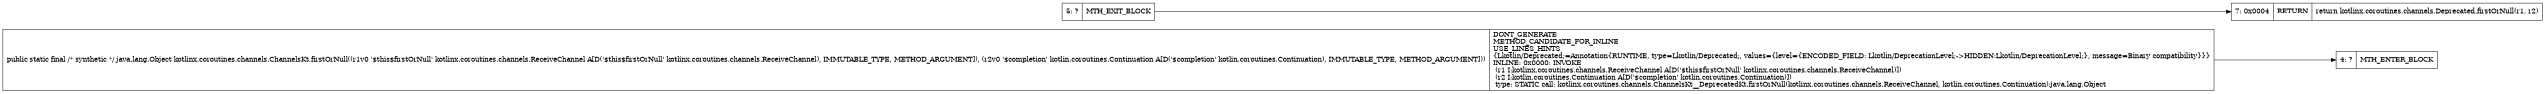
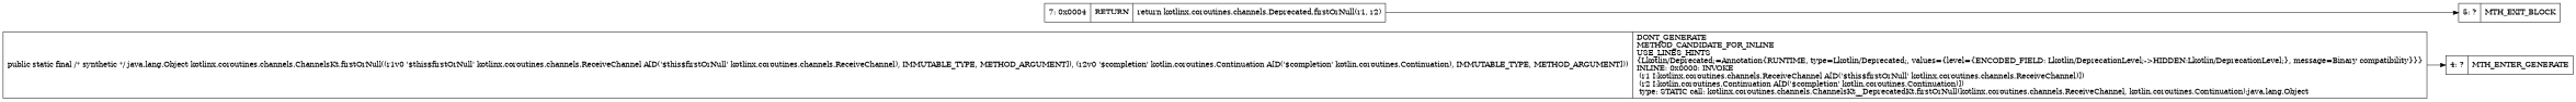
  digraph {
    rankdir=LR
    node [shape=record]
-   n1 [label="{4\:\ ?|MTH_ENTER_BLOCK\l}"]
+   n1 [label="{4\:\ ?|MTH_ENTER_GENERATE\l}"]
    n2 [label="{7\:\ 0x0004|RETURN\l|return kotlinx.coroutines.channels.Deprecated.firstOrNull(r1, r2)\l}"]
    n3 [label="{5\:\ ?|MTH_EXIT_BLOCK\l}"]
    n4 [label="{public static final \/* synthetic *\/ java.lang.Object kotlinx.coroutines.channels.ChannelsKt.firstOrNull((r1v0 '$this$firstOrNull' kotlinx.coroutines.channels.ReceiveChannel A[D('$this$firstOrNull' kotlinx.coroutines.channels.ReceiveChannel), IMMUTABLE_TYPE, METHOD_ARGUMENT]), (r2v0 '$completion' kotlin.coroutines.Continuation A[D('$completion' kotlin.coroutines.Continuation), IMMUTABLE_TYPE, METHOD_ARGUMENT]))  | DONT_GENERATE\lMETHOD_CANDIDATE_FOR_INLINE\lUSE_LINES_HINTS\l\{Lkotlin\/Deprecated;=Annotation\{RUNTIME, type=Lkotlin\/Deprecated;, values=\{level=\{ENCODED_FIELD: Lkotlin\/DeprecationLevel;\-\>HIDDEN:Lkotlin\/DeprecationLevel;\}, message=Binary compatibility\}\}\}\lINLINE: 0x0000: INVOKE  \l  (r1 I:kotlinx.coroutines.channels.ReceiveChannel A[D('$this$firstOrNull' kotlinx.coroutines.channels.ReceiveChannel)])\l  (r2 I:kotlin.coroutines.Continuation A[D('$completion' kotlin.coroutines.Continuation)])\l type: STATIC call: kotlinx.coroutines.channels.ChannelsKt__DeprecatedKt.firstOrNull(kotlinx.coroutines.channels.ReceiveChannel, kotlin.coroutines.Continuation):java.lang.Object\l}"]
-   n3 -> n2
+   n2 -> n3
    n4 -> n1
  }
